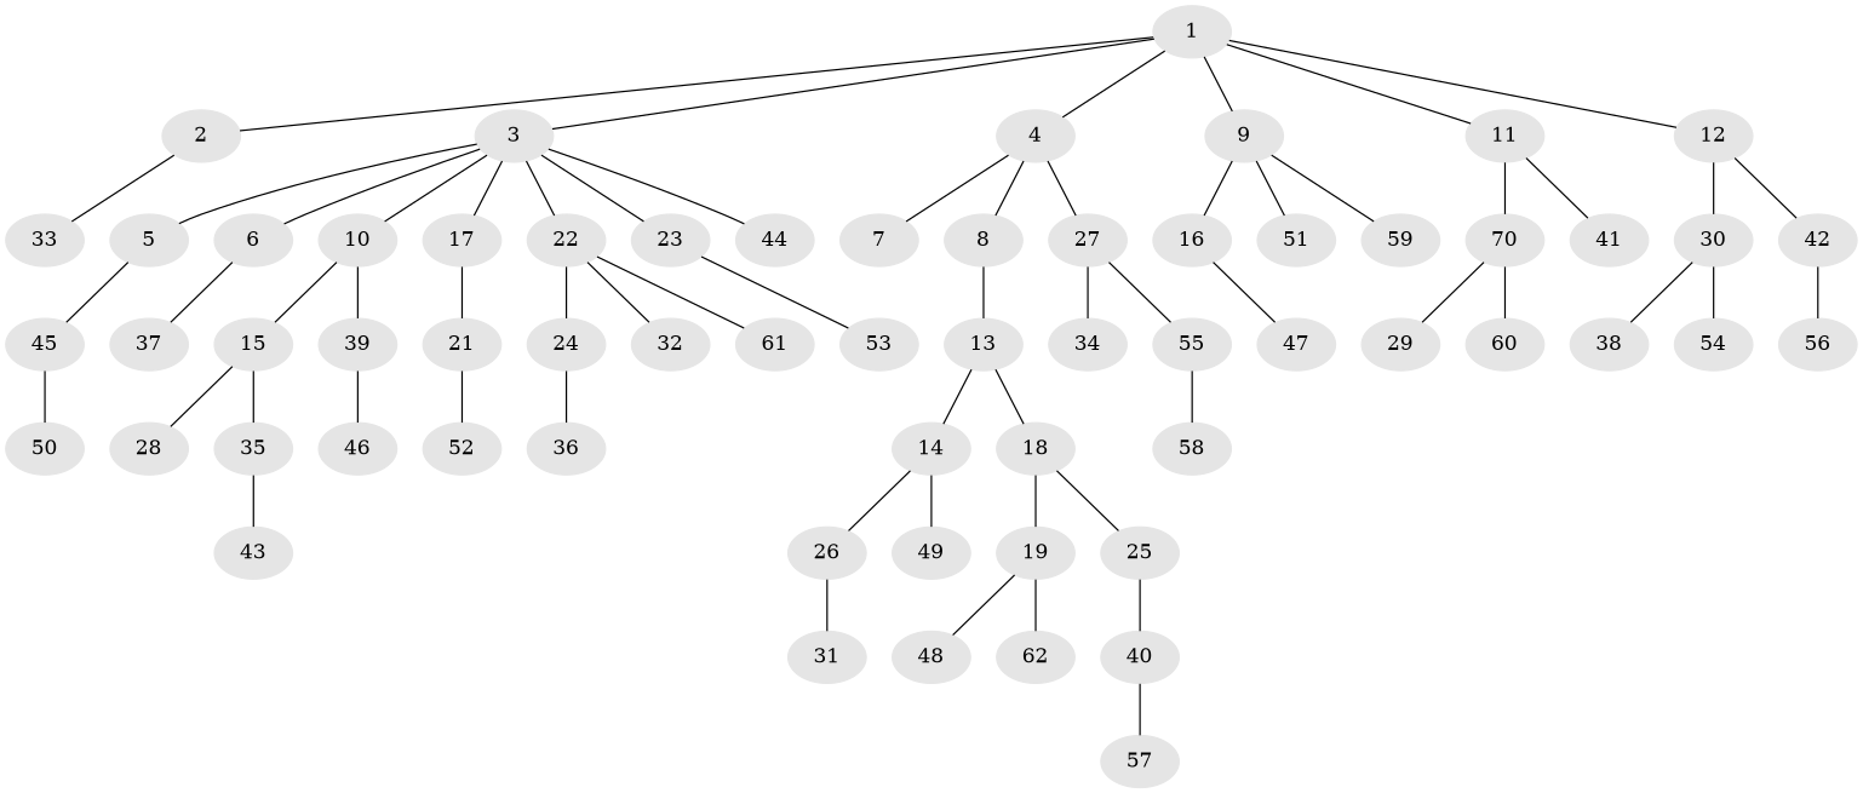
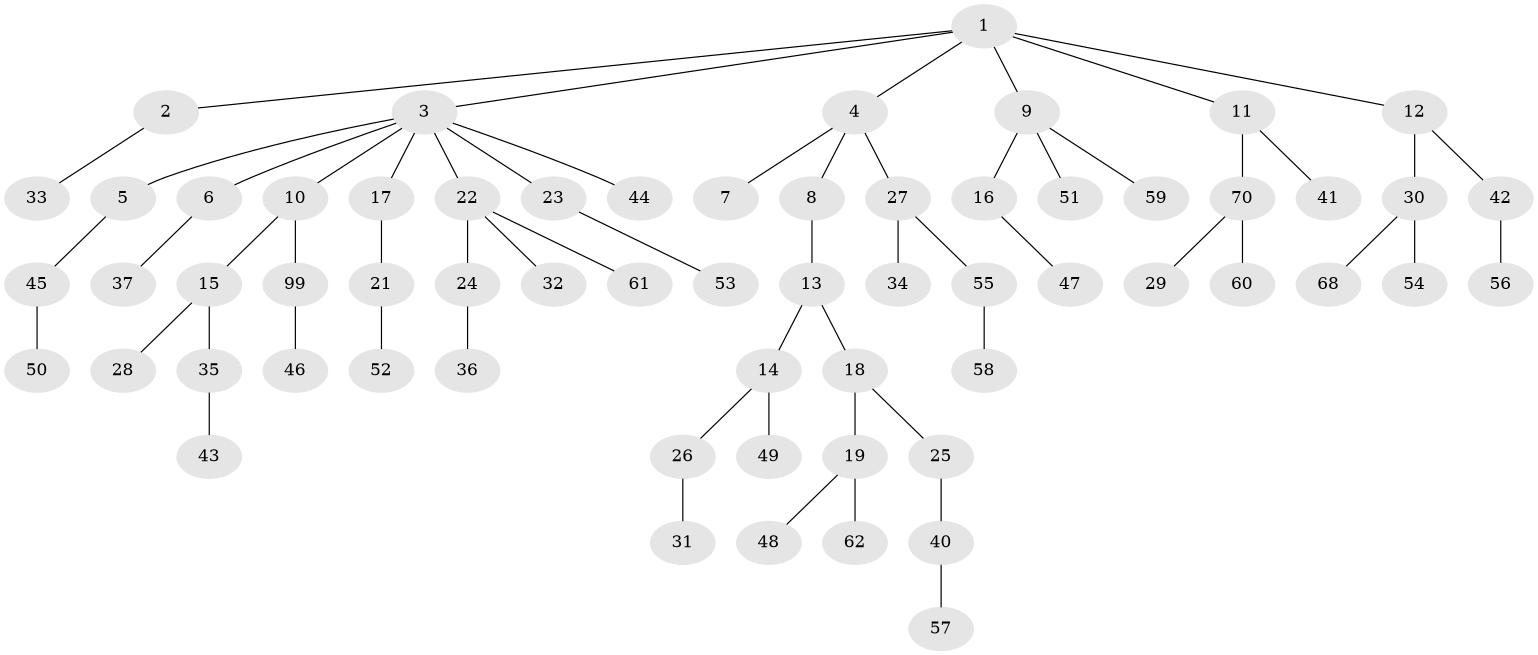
  graph {
    node [color=gray90 style=filled]
    1
    2
    3
    4
    9
    11
    12
    33
    5
    6
    10
    17
    22
    23
    44
    7
    8
    27
    16
    51
    59
    n22 [label=70]
    41
    30
    42
    45
    37
    15
-   39
+   39 [label=99]
    21
    24
    32
    61
    53
    13
    34
    55
    50
    14
    18
    47
    28
    35
    46
    29
    60
-   38
+   38 [label=68]
    54
    56
    26
    49
    19
    25
    31
    43
    52
    36
    48
    62
    40
    57
    58
    1 -- 2
    1 -- 3
    1 -- 4
    1 -- 9
    1 -- 11
    1 -- 12
    2 -- 33
    3 -- 5
    3 -- 6
    3 -- 10
    3 -- 17
    3 -- 22
    3 -- 23
    3 -- 44
    4 -- 7
    4 -- 8
    4 -- 27
    9 -- 16
    9 -- 51
    9 -- 59
    11 -- n22
    11 -- 41
    12 -- 30
    12 -- 42
    5 -- 45
    6 -- 37
    10 -- 15
    10 -- 39
    17 -- 21
    22 -- 24
    22 -- 32
    22 -- 61
    23 -- 53
    8 -- 13
    27 -- 34
    27 -- 55
    16 -- 47
    n22 -- 29
    n22 -- 60
    30 -- 38
    30 -- 54
    42 -- 56
    45 -- 50
    15 -- 28
    15 -- 35
    39 -- 46
    21 -- 52
    24 -- 36
    13 -- 14
    13 -- 18
    55 -- 58
    14 -- 26
    14 -- 49
    18 -- 19
    18 -- 25
    35 -- 43
    26 -- 31
    19 -- 48
    19 -- 62
    25 -- 40
    40 -- 57
  }
